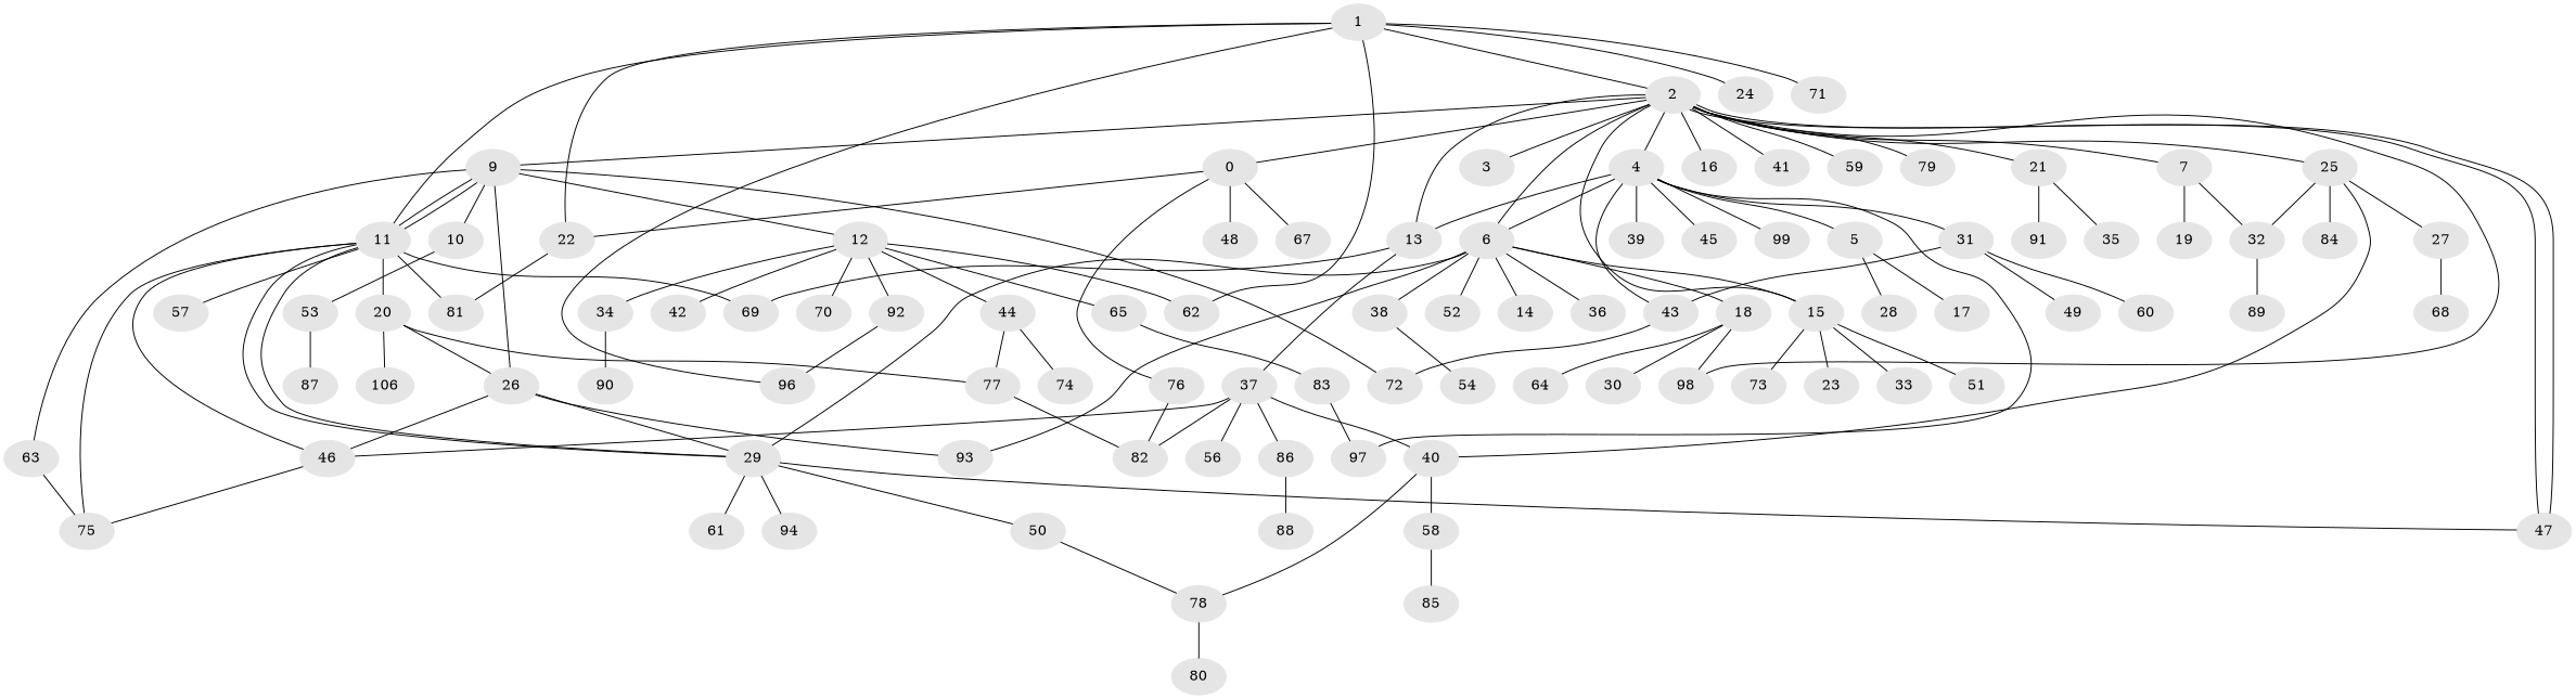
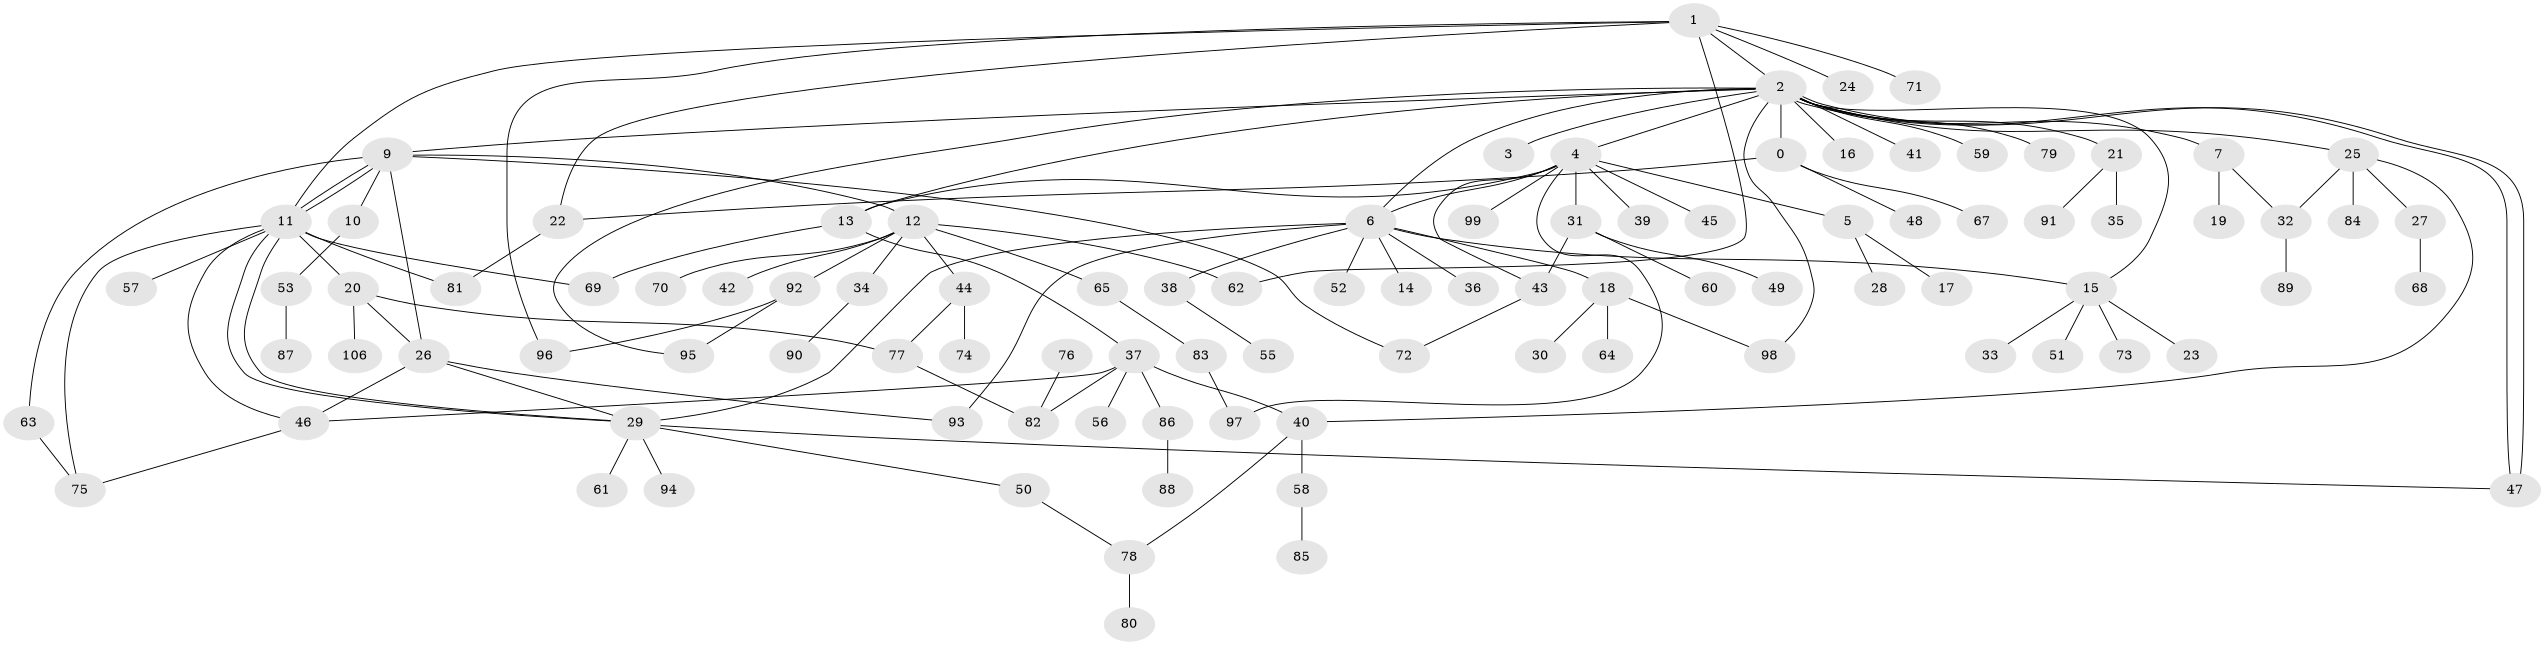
  graph {
    node [color=gray90 style=filled]
    1
    2
    11
    22
    24
    62
    71
    96
    3
    4
    6
    7
    n13 [label=0]
    9
    13
    15
    16
    21
    25
    41
    47
    59
    79
+   95
    98
    29
    20
    46
    57
    69
    75
    81
    5
    31
    39
    43
    45
    97
    99
    14
    18
    36
    38
    52
    93
    19
    32
    48
    67
    76
    10
    12
    26
    63
    72
    37
    23
    33
    51
    73
    35
    91
    27
    40
    84
    17
    28
    49
    60
    30
    64
    50
    61
    94
-   55 [label=54]
+   55
    89
    82
    53
    34
    42
    44
    65
    70
    92
    87
    77
    n87 [label=106]
    90
    74
    83
    56
    86
    68
    58
    78
    88
    85
    80
    1 -- 2
    1 -- 11
    1 -- 22
    1 -- 24
    1 -- 62
    1 -- 71
    1 -- 96
    2 -- 3
    2 -- 4
    2 -- 6
    2 -- 7
    2 -- n13
    2 -- 9
    2 -- 13
    2 -- 15
    2 -- 16
    2 -- 21
    2 -- 25
    2 -- 41
    2 -- 47
    2 -- 47
    2 -- 59
    2 -- 79
+   2 -- 95
    2 -- 98
    11 -- 29
    11 -- 29
    11 -- 20
    11 -- 46
    11 -- 57
    11 -- 69
    11 -- 75
    11 -- 81
    22 -- 81
    4 -- 6
    4 -- 13
    4 -- 5
    4 -- 31
    4 -- 39
    4 -- 43
    4 -- 45
    4 -- 97
    4 -- 99
    6 -- 15
    6 -- 29
    6 -- 14
    6 -- 18
    6 -- 36
    6 -- 38
    6 -- 52
    6 -- 93
    7 -- 19
    7 -- 32
    n13 -- 22
    n13 -- 48
    n13 -- 67
-   n13 -- 76
    9 -- 11
    9 -- 11
    9 -- 10
    9 -- 12
    9 -- 26
    9 -- 63
    9 -- 72
    13 -- 69
    13 -- 37
    15 -- 23
    15 -- 33
    15 -- 51
    15 -- 73
    21 -- 35
    21 -- 91
    25 -- 32
    25 -- 27
    25 -- 40
    25 -- 84
    29 -- 47
    29 -- 50
    29 -- 61
    29 -- 94
    20 -- 26
    20 -- 77
    20 -- n87
    46 -- 75
    5 -- 17
    5 -- 28
    31 -- 43
    31 -- 49
    31 -- 60
    43 -- 72
    18 -- 98
    18 -- 30
    18 -- 64
    38 -- 55
    32 -- 89
    76 -- 82
    10 -- 53
    12 -- 62
    12 -- 34
    12 -- 42
    12 -- 44
    12 -- 65
    12 -- 70
    12 -- 92
    26 -- 29
    26 -- 46
    26 -- 93
    63 -- 75
    37 -- 46
    37 -- 40
    37 -- 82
    37 -- 56
    37 -- 86
    27 -- 68
    40 -- 58
    40 -- 78
    50 -- 78
    53 -- 87
    34 -- 90
    44 -- 77
    44 -- 74
    65 -- 83
    92 -- 96
+   92 -- 95
    77 -- 82
    83 -- 97
    86 -- 88
    58 -- 85
    78 -- 80
  }
